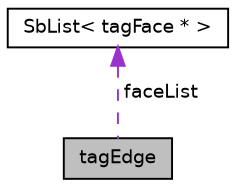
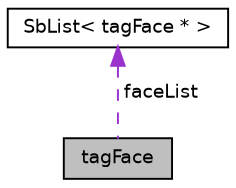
  digraph {
    node [color=black fontname=Helvetica fontsize=10 shape=record style=filled]
-   n1 [fillcolor=grey75 fontcolor=black height=0.2 label=tagEdge width=0.4]
+   n1 [fillcolor=grey75 fontcolor=black height=0.2 label=tagFace width=0.4]
    n2 [fillcolor=white height=0.2 label="SbList\< tagFace * \>" width=0.4]
    n2 -> n1 [color=darkorchid3 dir=back fontname=Helvetica fontsize=10 label=" faceList" labelfontname=Helvetica labelfontsize=10 style=dashed]
  }
